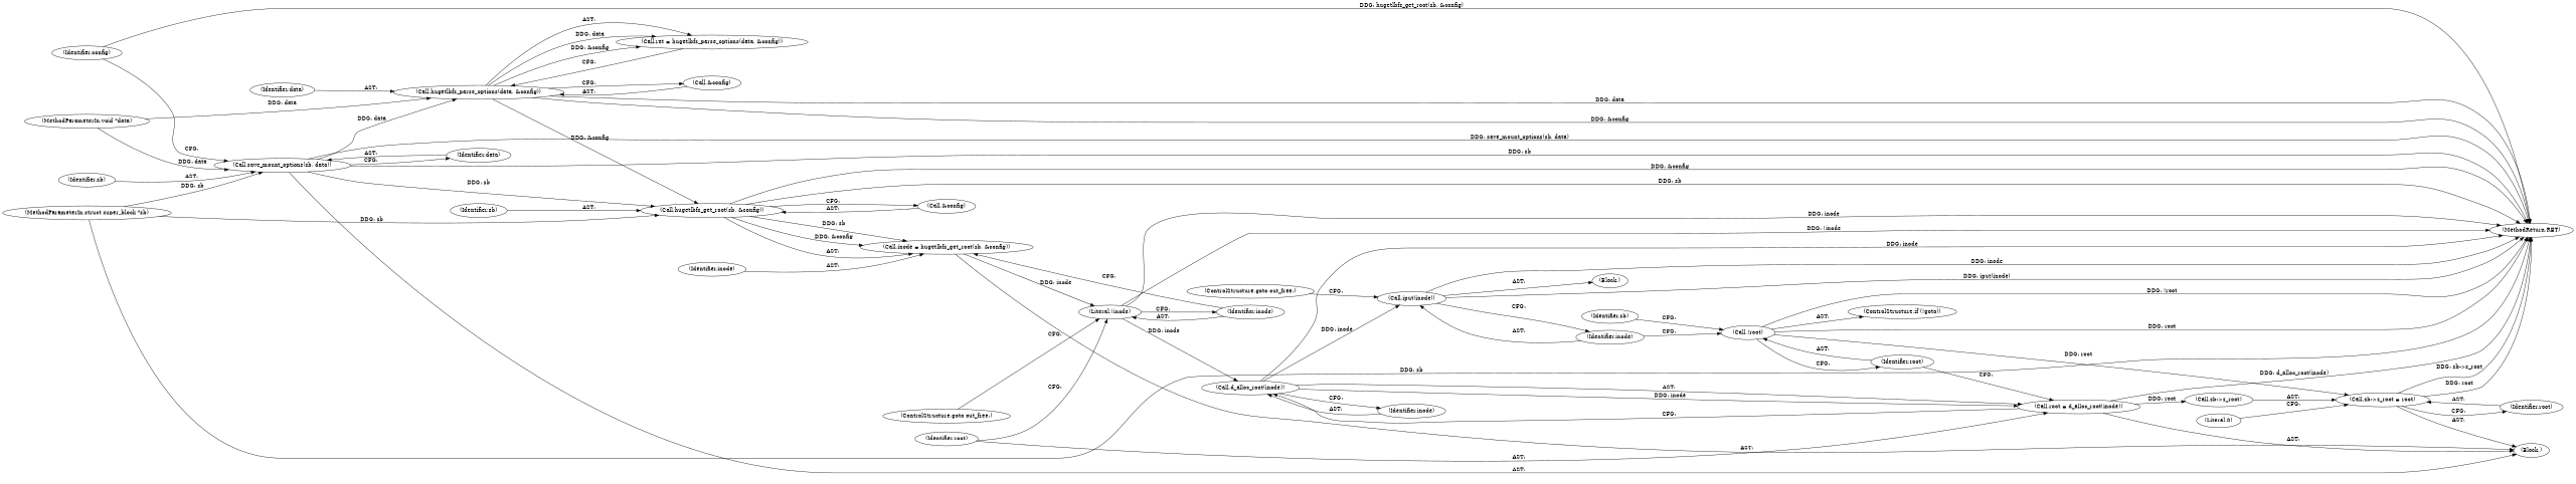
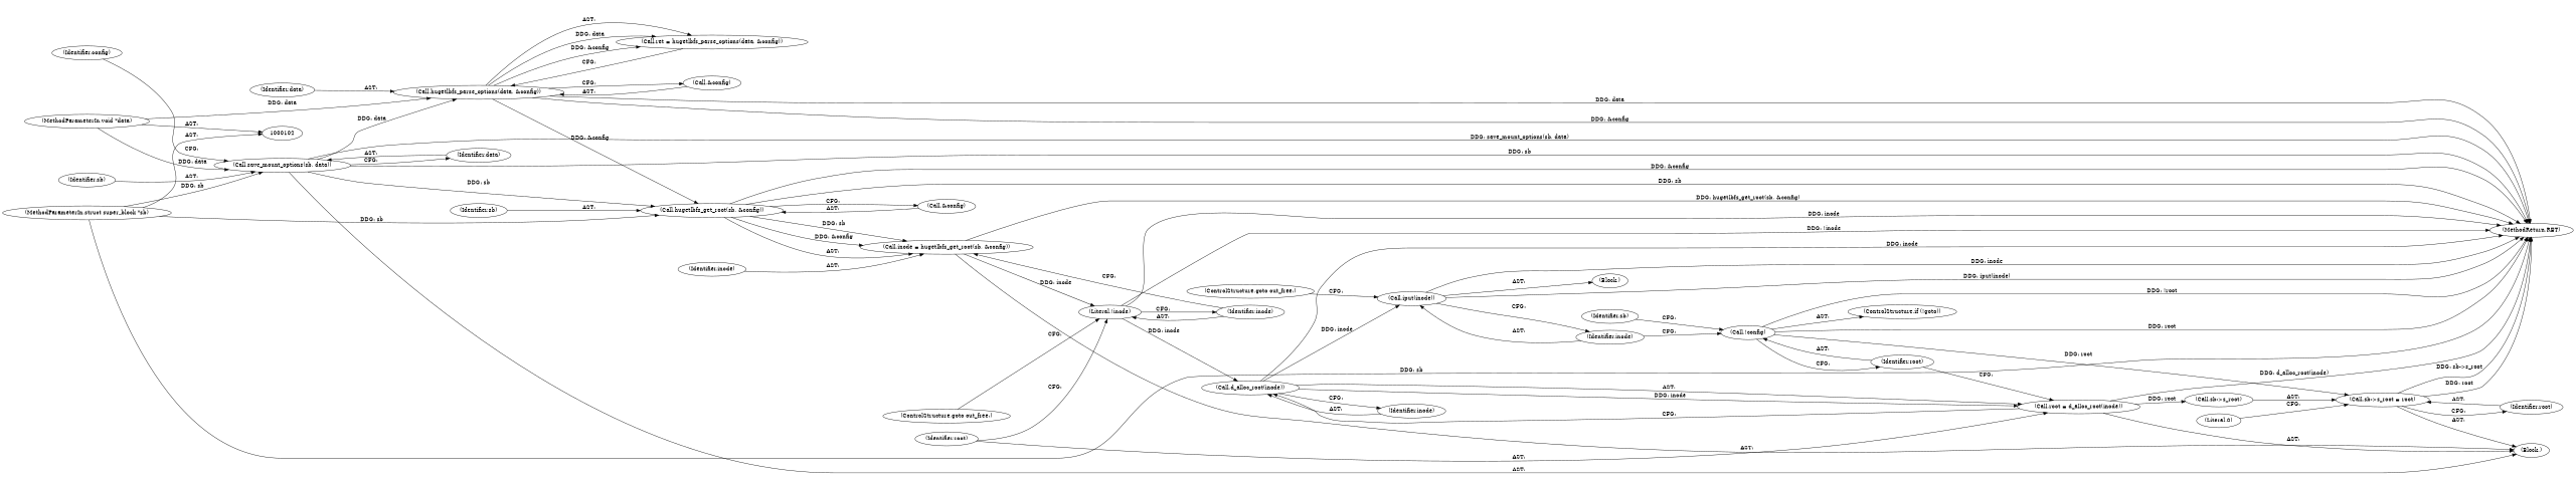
  digraph {
    rankdir=LR
    n1 [label="(Call,inode = hugetlbfs_get_root(sb, &config))"]
    n2 [label="(Literal,!inode)"]
    n3 [label="(MethodReturn,RET)"]
    n4 [label="(Block,)"]
    n5 [label="(Call,hugetlbfs_get_root(sb, &config))"]
    n6 [label="(Call,&config)"]
    n7 [label="(Call,d_alloc_root(inode))"]
    n8 [label="(Identifier,inode)"]
    n9 [label="(Call,save_mount_options(sb, data))"]
    n10 [label="(Call,hugetlbfs_parse_options(data, &config))"]
    n11 [label="(Identifier,data)"]
    n12 [label="(Call,ret = hugetlbfs_parse_options(data, &config))"]
    n13 [label="(Call,&config)"]
    n14 [label="(MethodParameterIn,struct super_block *sb)"]
+   1000102
    n16 [label="(MethodParameterIn,void *data)"]
    n17 [label="(Call,root = d_alloc_root(inode))"]
    n18 [label="(Call,iput(inode))"]
    n19 [label="(Identifier,inode)"]
    n20 [label="(Call,sb->s_root)"]
    n21 [label="(Block,)"]
    n22 [label="(Identifier,inode)"]
-   n23 [label="(Call,!root)"]
+   n23 [label="(Call,!config)"]
    n24 [label="(Call,sb->s_root = root)"]
    n25 [label="(Identifier,root)"]
    n26 [label="(ControlStructure,if (!goto))"]
    n27 [label="(Identifier,root)"]
    n28 [label="(Identifier,sb)"]
    n29 [label="(ControlStructure,goto out_free;)"]
    n30 [label="(Identifier,config)"]
    n31 [label="(Identifier,sb)"]
    n32 [label="(Identifier,data)"]
    n33 [label="(ControlStructure,goto out_free;)"]
    n34 [label="(Identifier,root)"]
    n35 [label="(Identifier,sb)"]
    n36 [label="(Literal,0)"]
    n37 [label="(Identifier,inode)"]
    n1 -> n2 [label="DDG: inode"]
-   n30 -> n3 [label="DDG: hugetlbfs_get_root(sb, &config)"]
+   n1 -> n3 [label="DDG: hugetlbfs_get_root(sb, &config)"]
    n1 -> n4 [label="AST: "]
    n2 -> n3 [label="DDG: inode"]
    n2 -> n3 [label="DDG: !inode"]
    n2 -> n7 [label="DDG: inode"]
    n2 -> n8 [label="CFG: "]
    n5 -> n1 [label="AST: "]
    n5 -> n1 [label="DDG: sb"]
    n5 -> n1 [label="DDG: &config"]
    n5 -> n3 [label="DDG: &config"]
    n5 -> n3 [label="DDG: sb"]
    n5 -> n6 [label="CFG: "]
    n6 -> n5 [label="AST: "]
    n7 -> n3 [label="DDG: inode"]
    n7 -> n17 [label="AST: "]
    n7 -> n17 [label="DDG: inode"]
    n7 -> n18 [label="DDG: inode"]
    n7 -> n19 [label="CFG: "]
    n8 -> n1 [label="CFG: "]
    n8 -> n2 [label="AST: "]
    n9 -> n3 [label="DDG: save_mount_options(sb, data)"]
    n9 -> n3 [label="DDG: sb"]
    n9 -> n4 [label="AST: "]
    n9 -> n5 [label="DDG: sb"]
    n9 -> n10 [label="DDG: data"]
    n9 -> n11 [label="CFG: "]
    n10 -> n3 [label="DDG: data"]
    n10 -> n3 [label="DDG: &config"]
    n10 -> n5 [label="DDG: &config"]
    n10 -> n12 [label="AST: "]
    n10 -> n12 [label="DDG: data"]
    n10 -> n12 [label="DDG: &config"]
    n10 -> n13 [label="CFG: "]
    n11 -> n9 [label="AST: "]
    n12 -> n10 [label="CFG: "]
    n13 -> n10 [label="AST: "]
    n14 -> n3 [label="DDG: sb"]
    n14 -> n5 [label="DDG: sb"]
    n14 -> n9 [label="DDG: sb"]
+   n14 -> 1000102 [label="AST: "]
    n16 -> n9 [label="DDG: data"]
    n16 -> n10 [label="DDG: data"]
+   n16 -> 1000102 [label="AST: "]
    n17 -> n3 [label="DDG: d_alloc_root(inode)"]
    n17 -> n4 [label="AST: "]
    n17 -> n7 [label="CFG: "]
    n17 -> n20 [label="DDG: root"]
    n18 -> n3 [label="DDG: inode"]
    n18 -> n3 [label="DDG: iput(inode)"]
    n18 -> n21 [label="AST: "]
    n18 -> n22 [label="CFG: "]
    n19 -> n7 [label="AST: "]
    n20 -> n24 [label="AST: "]
    n22 -> n18 [label="AST: "]
    n22 -> n23 [label="CFG: "]
    n23 -> n3 [label="DDG: !root"]
    n23 -> n3 [label="DDG: root"]
    n23 -> n24 [label="DDG: root"]
    n23 -> n25 [label="CFG: "]
    n23 -> n26 [label="AST: "]
    n24 -> n3 [label="DDG: sb->s_root"]
    n24 -> n3 [label="DDG: root"]
    n24 -> n4 [label="AST: "]
    n24 -> n27 [label="CFG: "]
    n25 -> n17 [label="CFG: "]
    n25 -> n23 [label="AST: "]
    n27 -> n24 [label="AST: "]
    n28 -> n5 [label="AST: "]
    n29 -> n2 [label="CFG: "]
    n30 -> n9 [label="CFG: "]
    n31 -> n9 [label="AST: "]
    n32 -> n10 [label="AST: "]
    n33 -> n18 [label="CFG: "]
    n34 -> n2 [label="CFG: "]
    n34 -> n17 [label="AST: "]
    n35 -> n23 [label="CFG: "]
    n36 -> n24 [label="CFG: "]
    n37 -> n1 [label="AST: "]
  }
